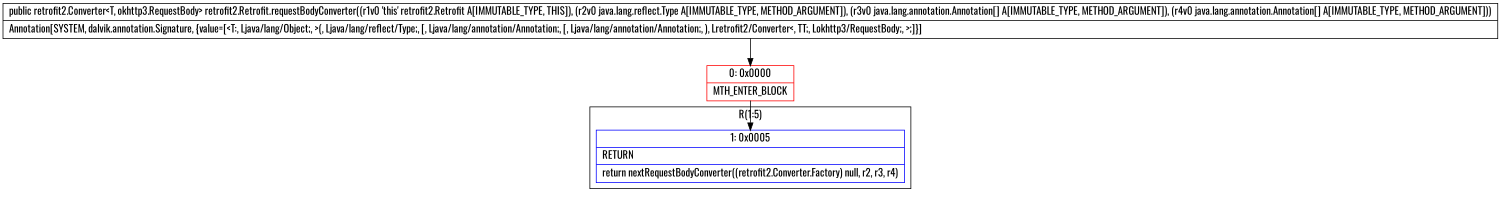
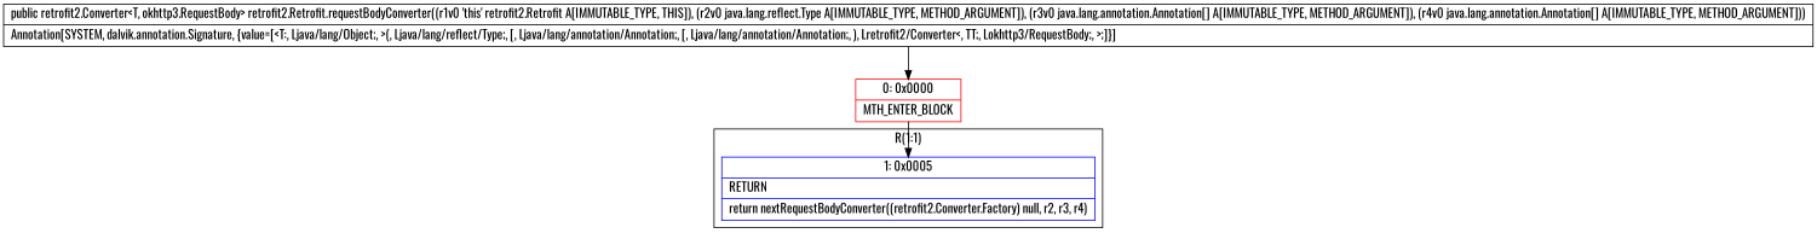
  digraph {
    fontname=Oswald
    node [shape=record fontname=Oswald]
    edge [fontname=Oswald]
    n1 [color=blue label="{1\:\ 0x0005|RETURN\l|return nextRequestBodyConverter((retrofit2.Converter.Factory) null, r2, r3, r4)\l}"]
    n2 [color=red label="{0\:\ 0x0000|MTH_ENTER_BLOCK\l}"]
    n3 [label="{public retrofit2.Converter\<T, okhttp3.RequestBody\> retrofit2.Retrofit.requestBodyConverter((r1v0 'this' retrofit2.Retrofit A[IMMUTABLE_TYPE, THIS]), (r2v0 java.lang.reflect.Type A[IMMUTABLE_TYPE, METHOD_ARGUMENT]), (r3v0 java.lang.annotation.Annotation[] A[IMMUTABLE_TYPE, METHOD_ARGUMENT]), (r4v0 java.lang.annotation.Annotation[] A[IMMUTABLE_TYPE, METHOD_ARGUMENT]))  | Annotation[SYSTEM, dalvik.annotation.Signature, \{value=[\<T:, Ljava\/lang\/Object;, \>(, Ljava\/lang\/reflect\/Type;, [, Ljava\/lang\/annotation\/Annotation;, [, Ljava\/lang\/annotation\/Annotation;, ), Lretrofit2\/Converter\<, TT;, Lokhttp3\/RequestBody;, \>;]\}]\l}"]
    subgraph cluster_1 {
-     label="R(1:5)"
+     label="R(1:1)"
      n1
    }
    n2 -> n1
    n3 -> n2
  }
